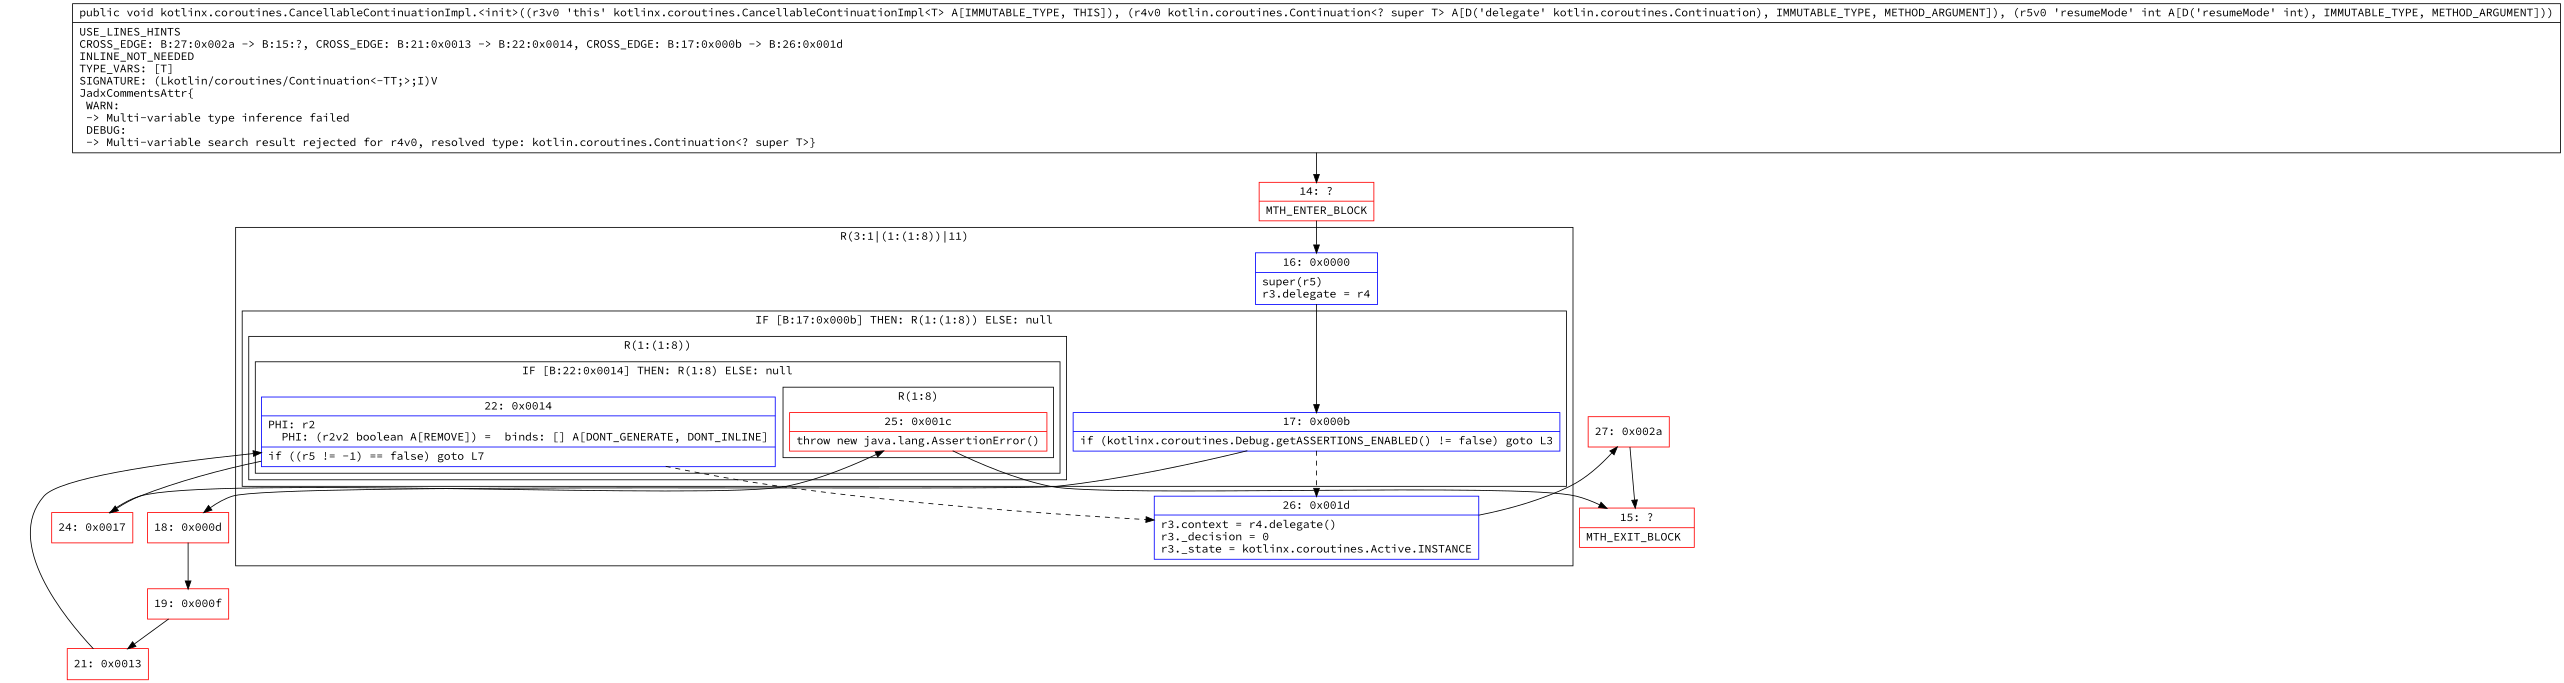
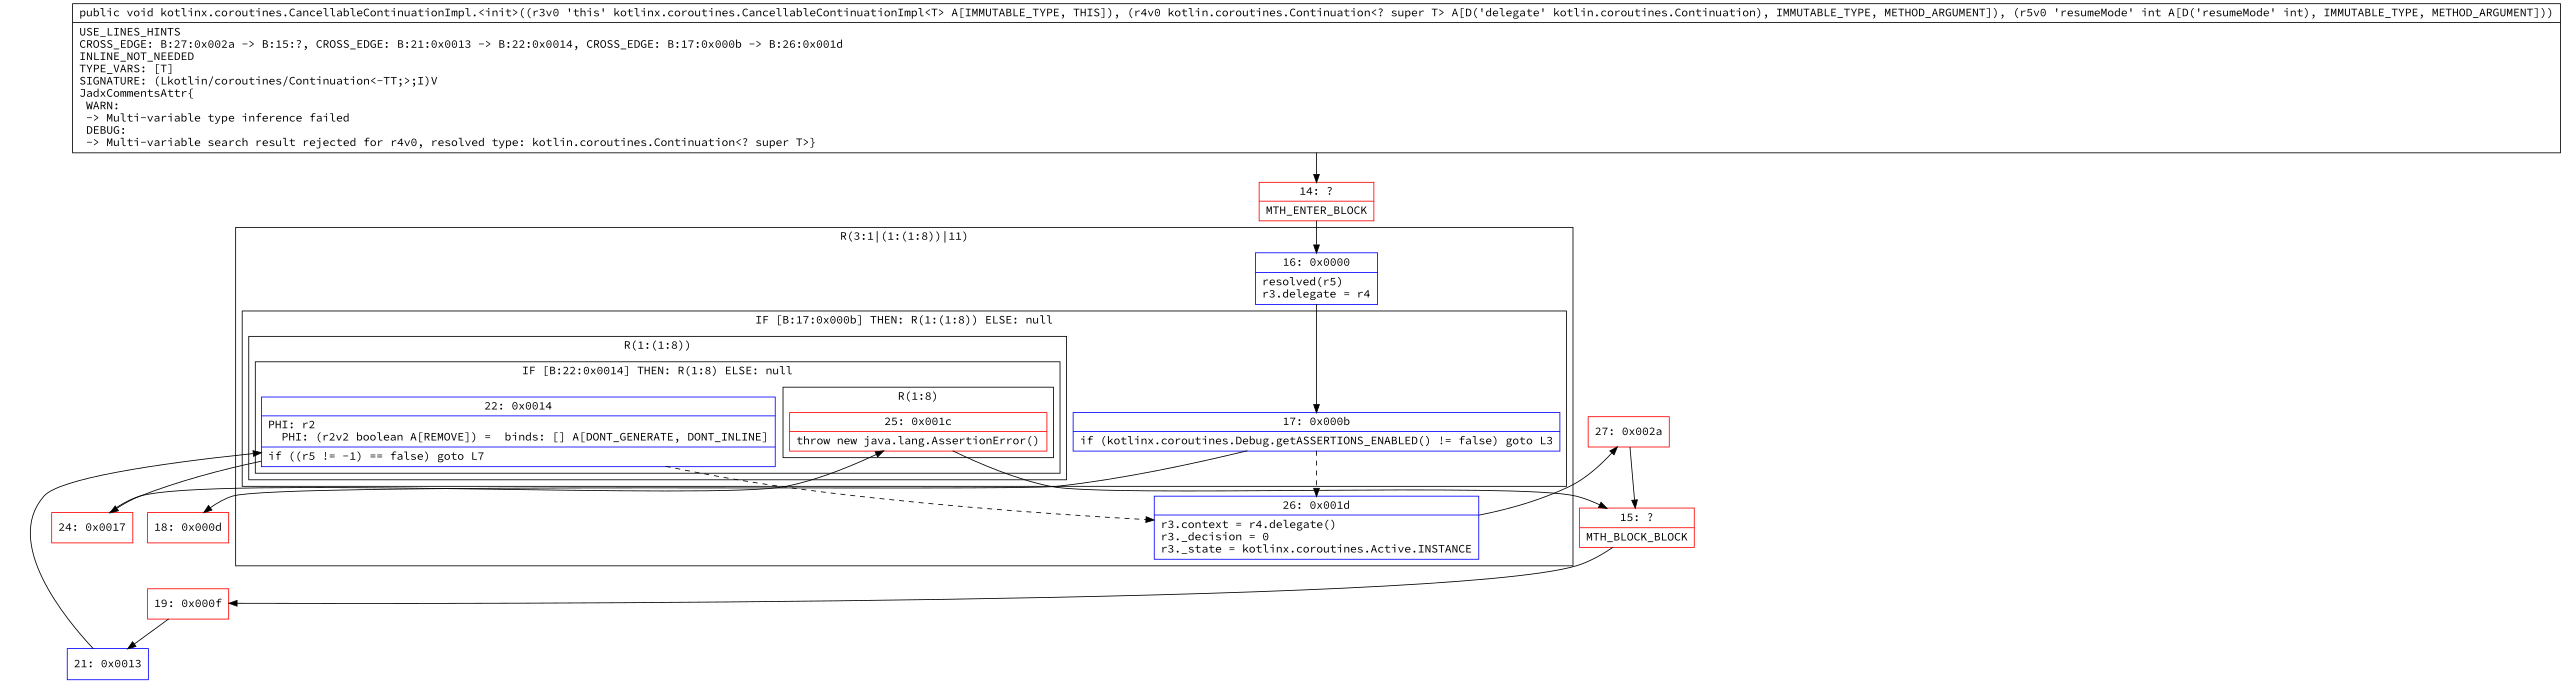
  digraph {
    fontname="Source Code Pro"
    node [color=red fontname="Source Code Pro" shape=record]
    edge [fontname="Source Code Pro"]
    n1 [label="{25\:\ 0x001c|throw new java.lang.AssertionError()\l}"]
    n2 [color=blue label="{22\:\ 0x0014|PHI: r2 \l  PHI: (r2v2 boolean A[REMOVE]) =  binds: [] A[DONT_GENERATE, DONT_INLINE]\l|if ((r5 != \-1) == false) goto L7\l}"]
    n3 [color=blue label="{17\:\ 0x000b|if (kotlinx.coroutines.Debug.getASSERTIONS_ENABLED() != false) goto L3\l}"]
-   n4 [color=blue label="{16\:\ 0x0000|super(r5)\lr3.delegate = r4\l}"]
+   n4 [color=blue label="{16\:\ 0x0000|resolved(r5)\lr3.delegate = r4\l}"]
    n5 [color=blue label="{26\:\ 0x001d|r3.context = r4.delegate()\lr3._decision = 0\lr3._state = kotlinx.coroutines.Active.INSTANCE\l}"]
-   n6 [label="{15\:\ ?|MTH_EXIT_BLOCK\l}"]
+   n6 [label="{15\:\ ?|MTH_BLOCK_BLOCK\l}"]
    n7 [label="{24\:\ 0x0017}"]
    n8 [label="{18\:\ 0x000d}"]
    n9 [label="{27\:\ 0x002a}"]
    n10 [label="{19\:\ 0x000f}"]
    n11 [label="{14\:\ ?|MTH_ENTER_BLOCK\l}"]
-   n12 [label="{21\:\ 0x0013}"]
+   n12 [color=blue label="{21\:\ 0x0013}"]
    n13 [label="{public void kotlinx.coroutines.CancellableContinuationImpl.\<init\>((r3v0 'this' kotlinx.coroutines.CancellableContinuationImpl\<T\> A[IMMUTABLE_TYPE, THIS]), (r4v0 kotlin.coroutines.Continuation\<? super T\> A[D('delegate' kotlin.coroutines.Continuation), IMMUTABLE_TYPE, METHOD_ARGUMENT]), (r5v0 'resumeMode' int A[D('resumeMode' int), IMMUTABLE_TYPE, METHOD_ARGUMENT]))  | USE_LINES_HINTS\lCROSS_EDGE: B:27:0x002a \-\> B:15:?, CROSS_EDGE: B:21:0x0013 \-\> B:22:0x0014, CROSS_EDGE: B:17:0x000b \-\> B:26:0x001d\lINLINE_NOT_NEEDED\lTYPE_VARS: [T]\lSIGNATURE: (Lkotlin\/coroutines\/Continuation\<\-TT;\>;I)V\lJadxCommentsAttr\{\l WARN: \l \-\> Multi\-variable type inference failed\l DEBUG: \l \-\> Multi\-variable search result rejected for r4v0, resolved type: kotlin.coroutines.Continuation\<? super T\>\}\l}" color=""]
    subgraph cluster_1 {
      label="R(3:1|(1:(1:8))|11)"
      n4
      n5
      subgraph cluster_2 {
        label="IF [B:17:0x000b] THEN: R(1:(1:8)) ELSE: null"
        n3
        subgraph cluster_3 {
          label="R(1:(1:8))"
          subgraph cluster_4 {
            label="IF [B:22:0x0014] THEN: R(1:8) ELSE: null"
            n2
            subgraph cluster_5 {
              label="R(1:8)"
              n1
            }
          }
        }
      }
    }
    n1 -> n6
    n2 -> n5 [style=dashed]
    n2 -> n7
    n3 -> n5 [style=dashed]
    n3 -> n8
    n4 -> n3
    n5 -> n9
    n7 -> n1
-   n8 -> n10
+   n6 -> n10
    n9 -> n6
    n10 -> n12
    n11 -> n4
    n12 -> n2
    n13 -> n11
  }
